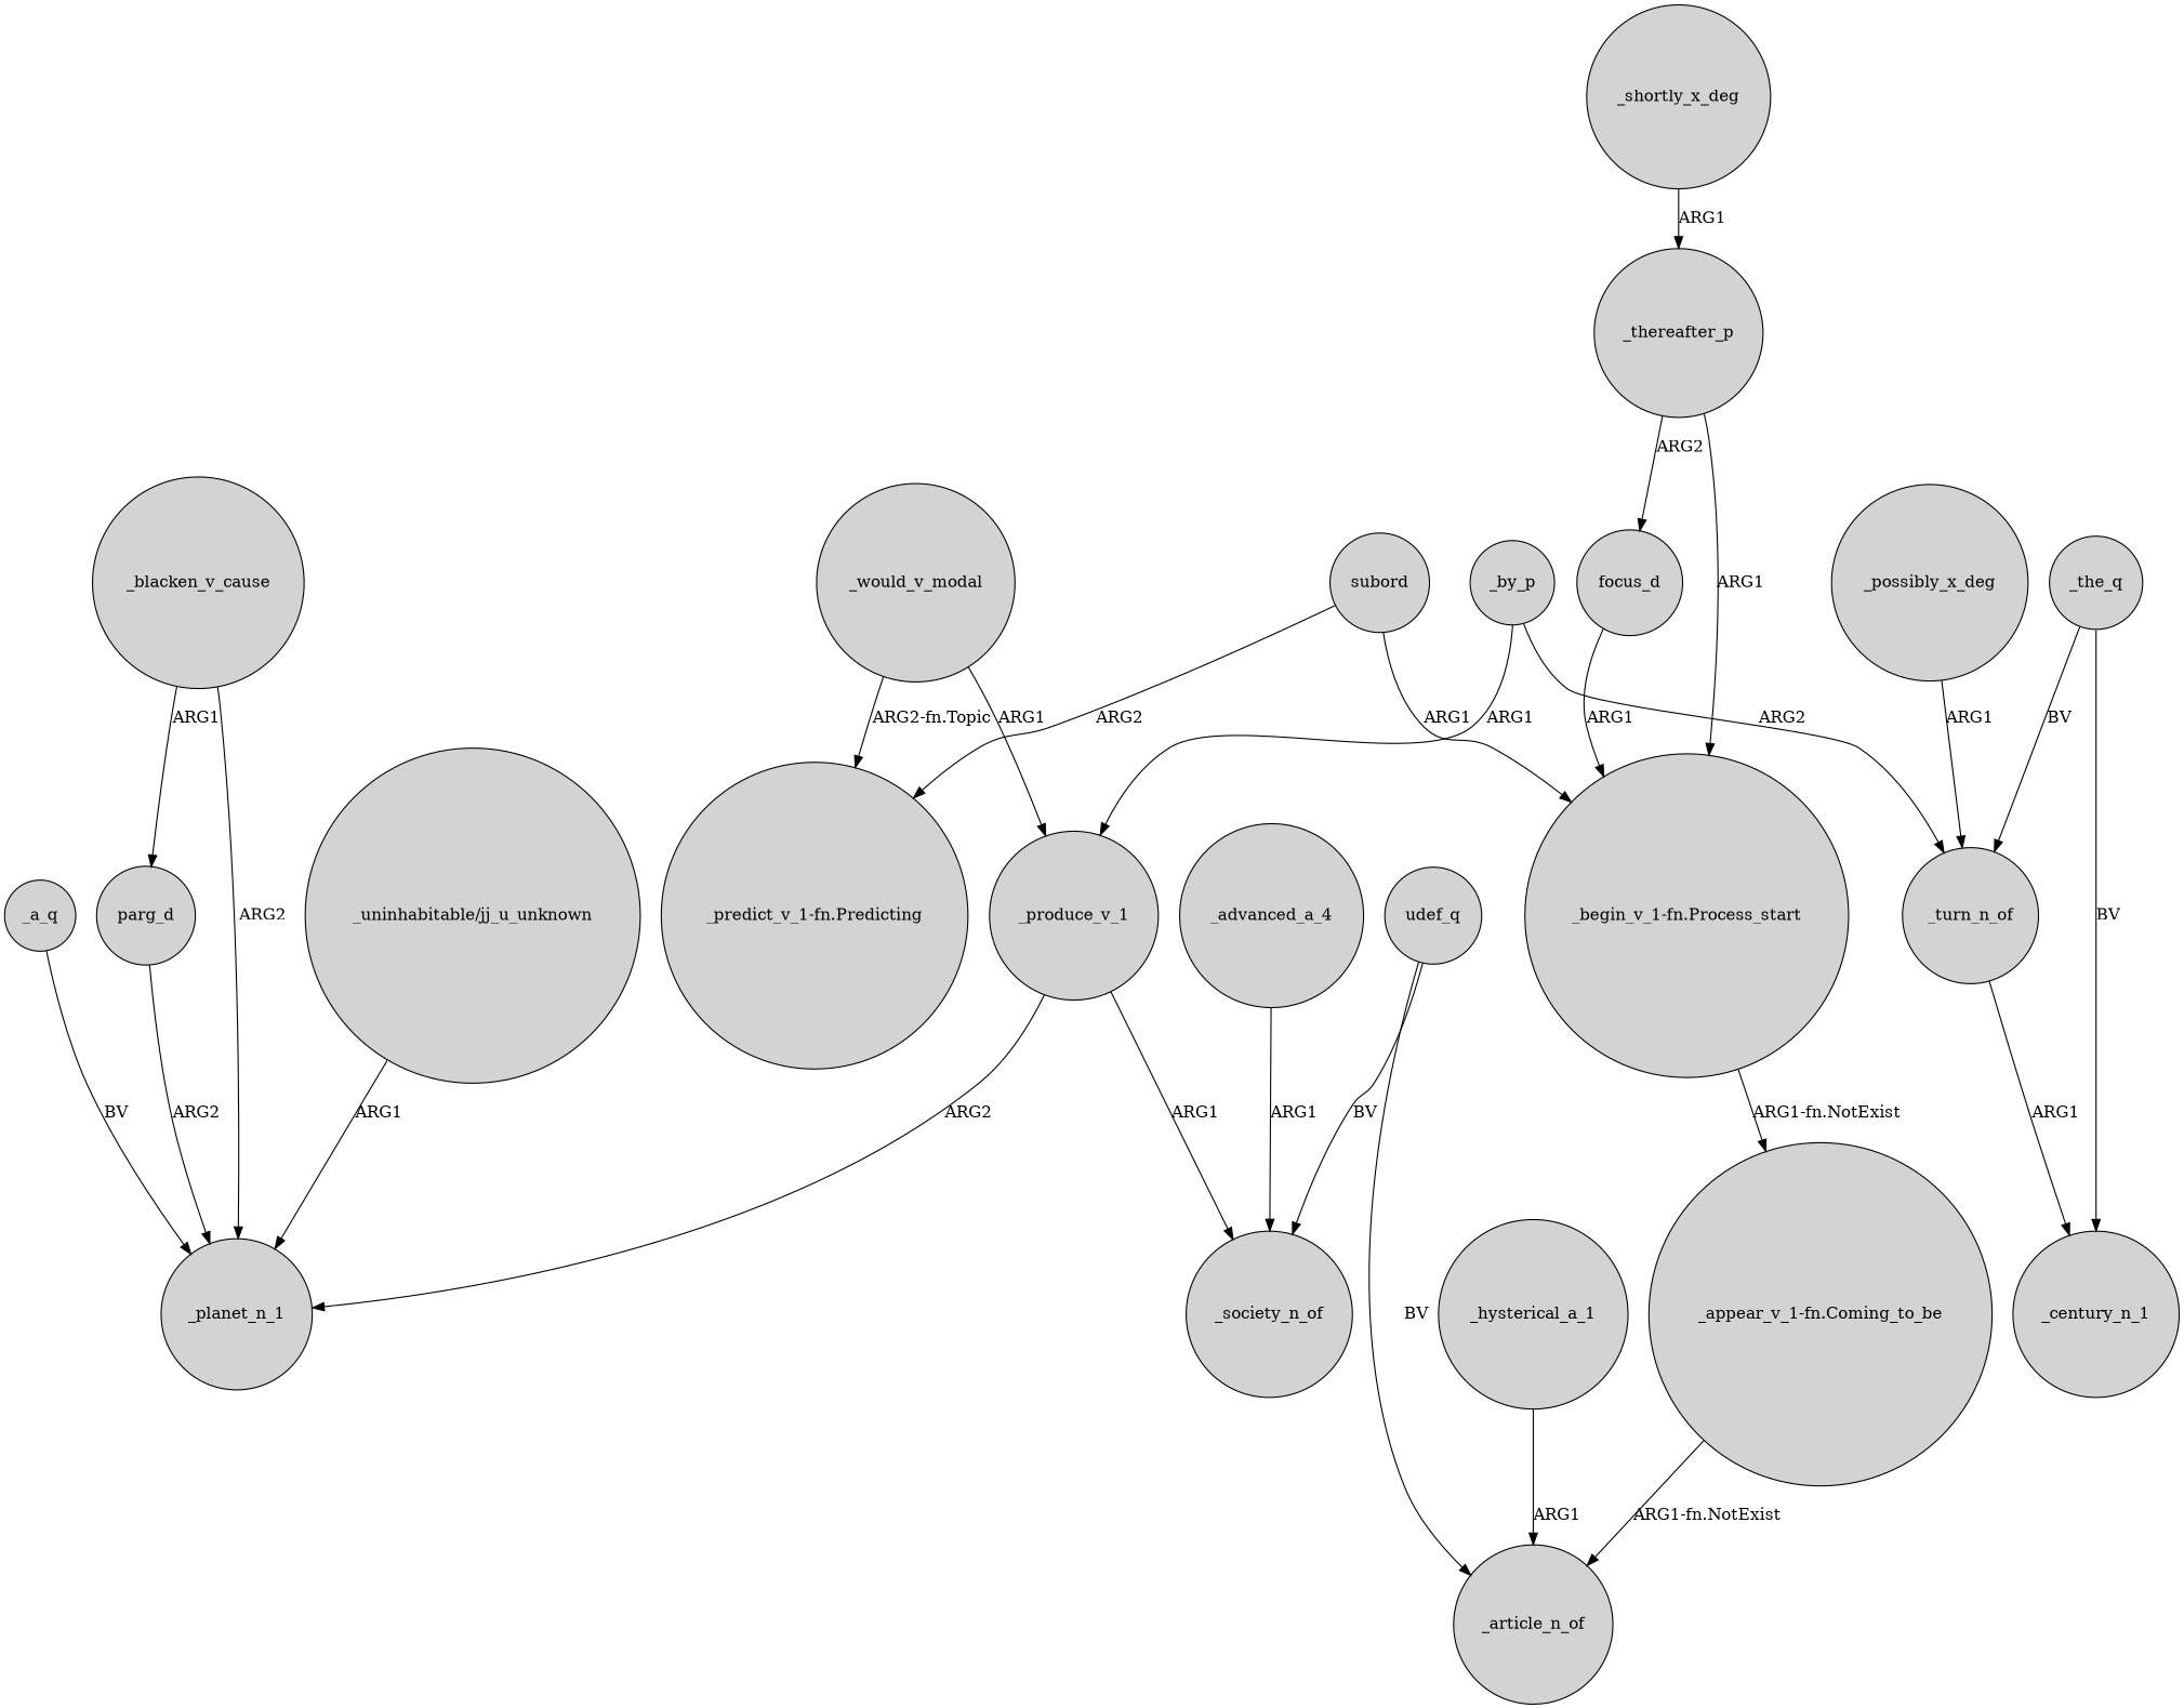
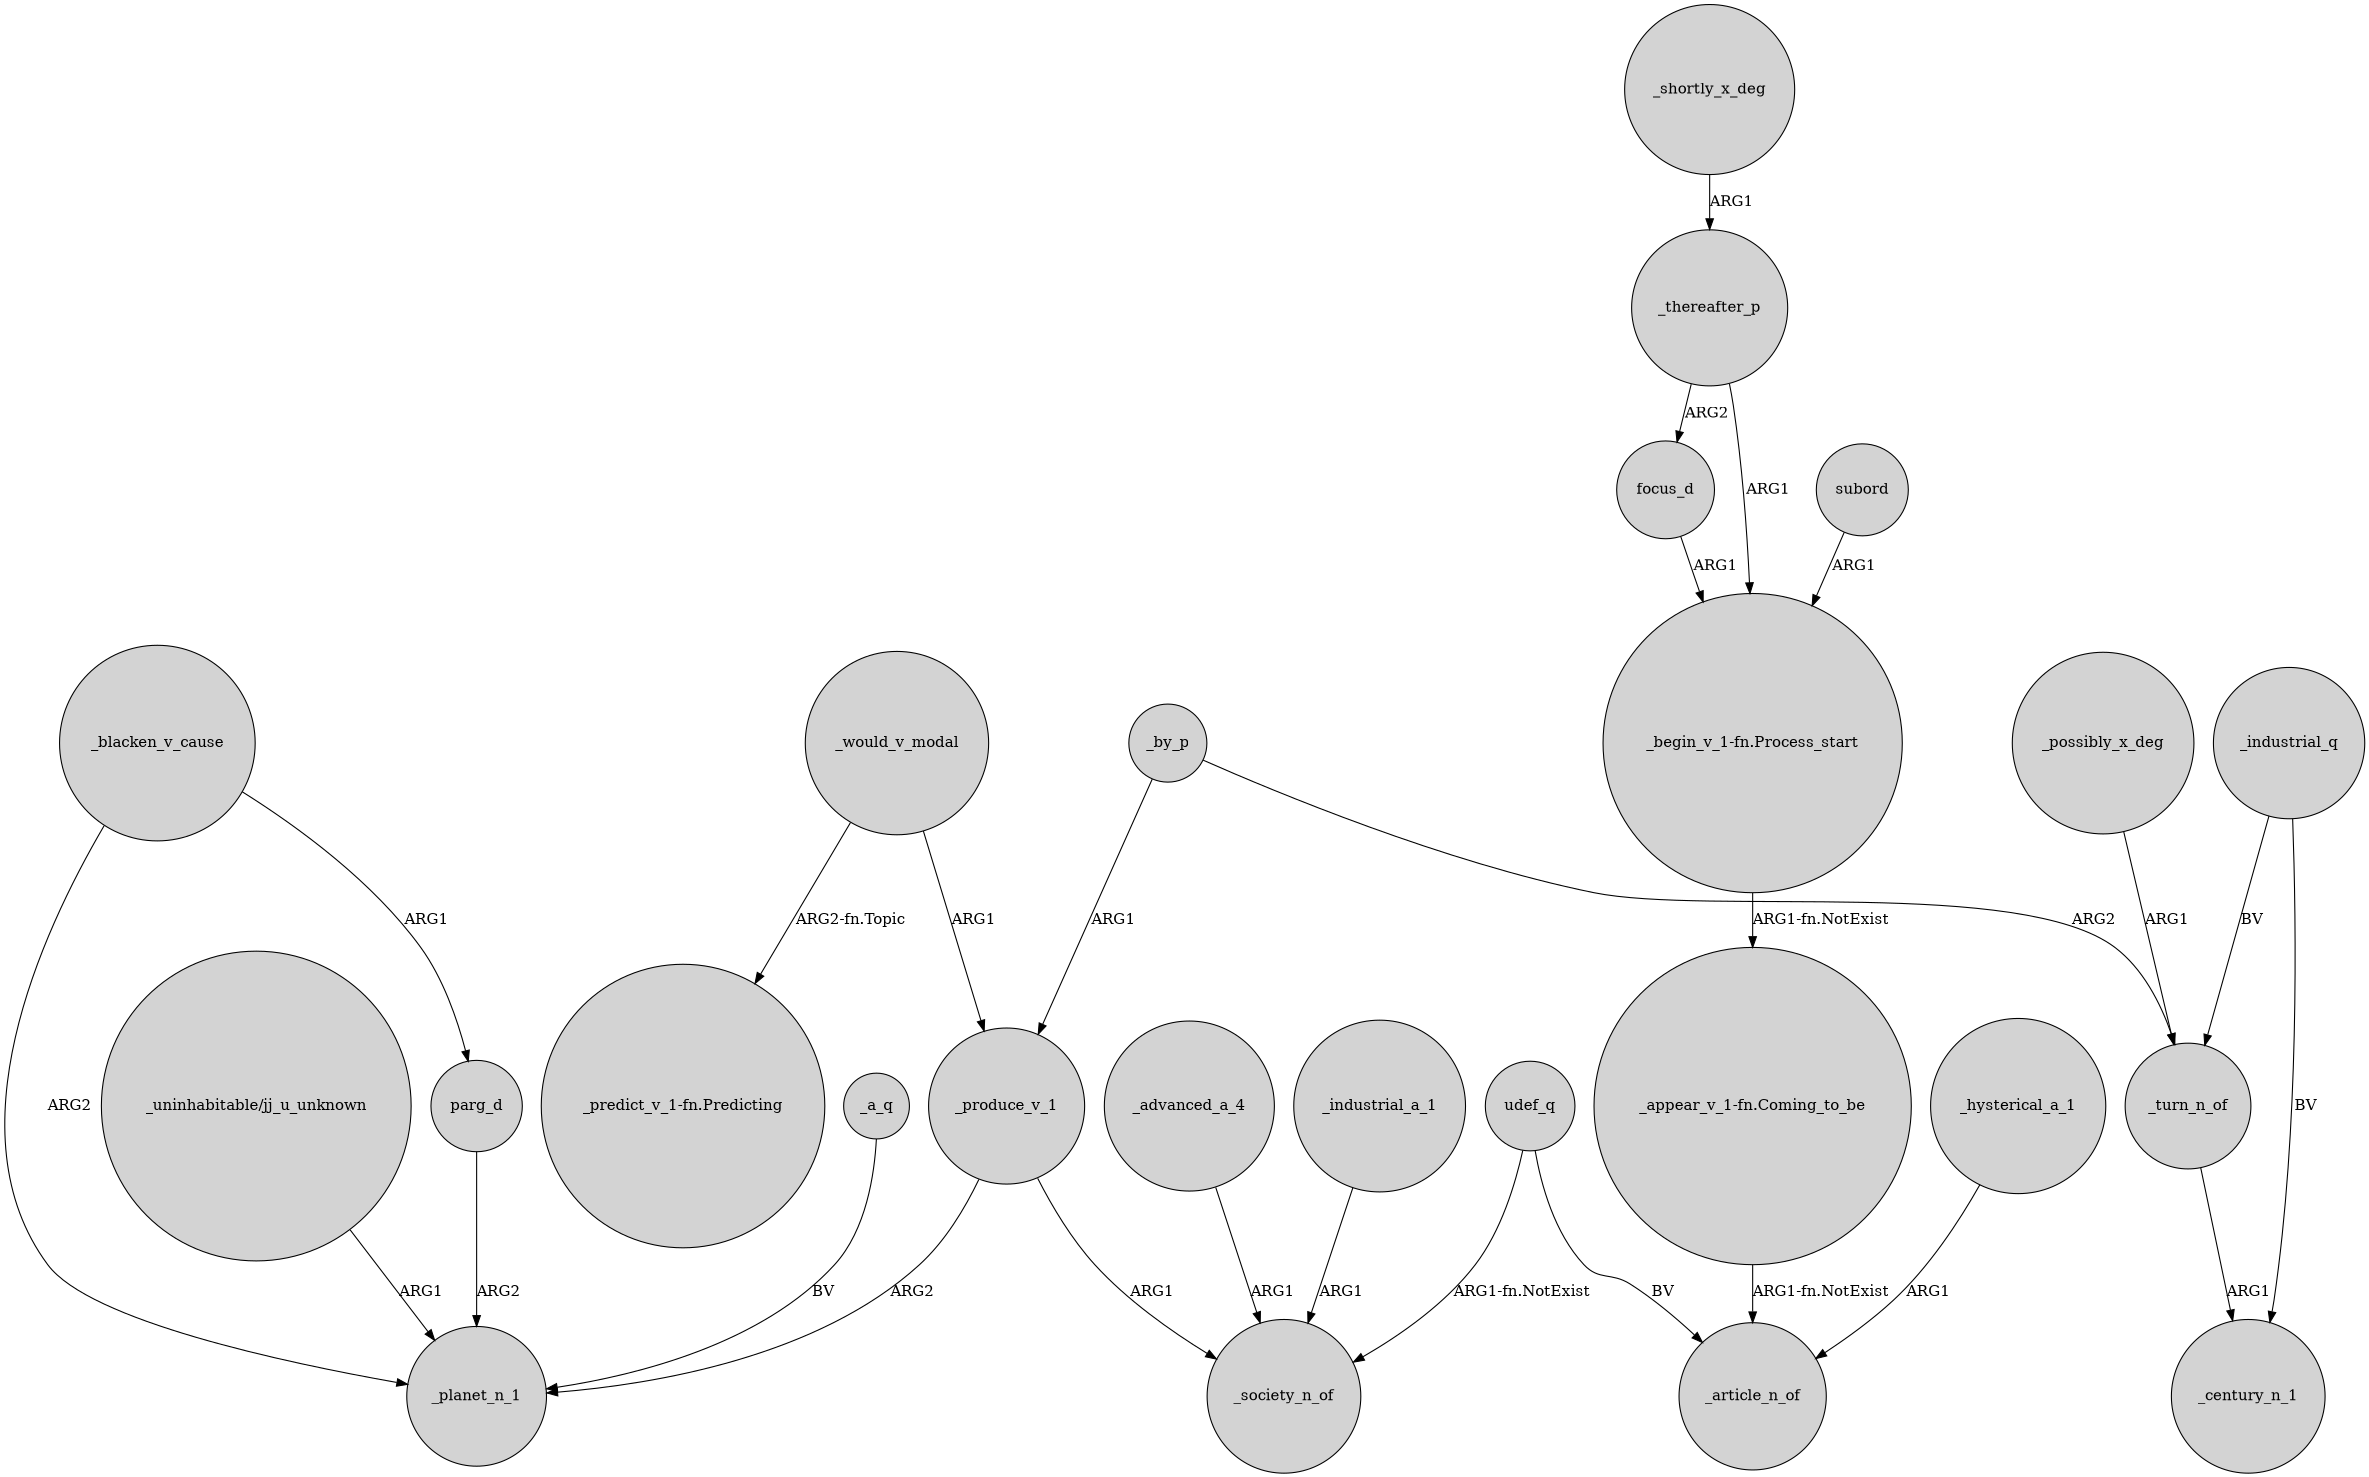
  digraph {
    node [shape=circle style=filled]
    parg_d
    _planet_n_1
    _blacken_v_cause
-   _the_q
+   _the_q [label=_industrial_q]
    _turn_n_of
    _century_n_1
    "_uninhabitable/jj_u_unknown"
    _produce_v_1
    _society_n_of
    focus_d
    "_begin_v_1-fn.Process_start"
    "_appear_v_1-fn.Coming_to_be"
    _thereafter_p
    _article_n_of
    _would_v_modal
    "_predict_v_1-fn.Predicting"
+   _industrial_a_1
    _a_q
    _by_p
    n20 [label=_advanced_a_4]
    _possibly_x_deg
    _hysterical_a_1
    udef_q
    subord
    _shortly_x_deg
    parg_d -> _planet_n_1 [label=ARG2]
    _blacken_v_cause -> parg_d [label=ARG1]
    _blacken_v_cause -> _planet_n_1 [label=ARG2]
    _the_q -> _turn_n_of [label=BV]
    _the_q -> _century_n_1 [label=BV]
    _turn_n_of -> _century_n_1 [label=ARG1]
    "_uninhabitable/jj_u_unknown" -> _planet_n_1 [label=ARG1]
    _produce_v_1 -> _planet_n_1 [label=ARG2]
    _produce_v_1 -> _society_n_of [label=ARG1]
    focus_d -> "_begin_v_1-fn.Process_start" [label=ARG1]
    "_begin_v_1-fn.Process_start" -> "_appear_v_1-fn.Coming_to_be" [label="ARG1-fn.NotExist"]
    "_appear_v_1-fn.Coming_to_be" -> _article_n_of [label="ARG1-fn.NotExist"]
    _thereafter_p -> focus_d [label=ARG2]
    _thereafter_p -> "_begin_v_1-fn.Process_start" [label=ARG1]
    _would_v_modal -> _produce_v_1 [label=ARG1]
    _would_v_modal -> "_predict_v_1-fn.Predicting" [label="ARG2-fn.Topic"]
+   _industrial_a_1 -> _society_n_of [label=ARG1]
    _a_q -> _planet_n_1 [label=BV]
    _by_p -> _turn_n_of [label=ARG2]
    _by_p -> _produce_v_1 [label=ARG1]
    n20 -> _society_n_of [label=ARG1]
    _possibly_x_deg -> _turn_n_of [label=ARG1]
    _hysterical_a_1 -> _article_n_of [label=ARG1]
-   udef_q -> _society_n_of [label=BV]
+   udef_q -> _society_n_of [label="ARG1-fn.NotExist"]
    udef_q -> _article_n_of [label=BV]
    subord -> "_begin_v_1-fn.Process_start" [label=ARG1]
-   subord -> "_predict_v_1-fn.Predicting" [label=ARG2]
    _shortly_x_deg -> _thereafter_p [label=ARG1]
  }
